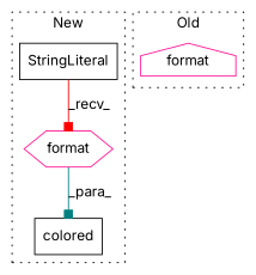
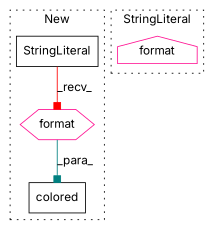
  digraph {
    fontname=Inter
    node [a=32 l="7,1" shape=box color=black fontname=Inter]
    edge [arrowhead=box fontname=Inter]
    n1 [l="8,1" label=colored s="30096,30248"]
    n2 [label=format s="30125,30218" shape=hexagon color=deeppink]
    n3 [a=45 l=20 label=StringLiteral s=30104]
    n4 [label=format s="23474,23513" shape=house color=deeppink]
    subgraph cluster_1 {
      label=New
      style=dotted
      n1
      n2
      n3
    }
    subgraph cluster_2 {
-     label=Old
+     label=StringLiteral
      style=dotted
      n4
    }
    n2 -> n1 [label=_para_ color=teal]
    n3 -> n2 [label=_recv_ color=red]
  }
